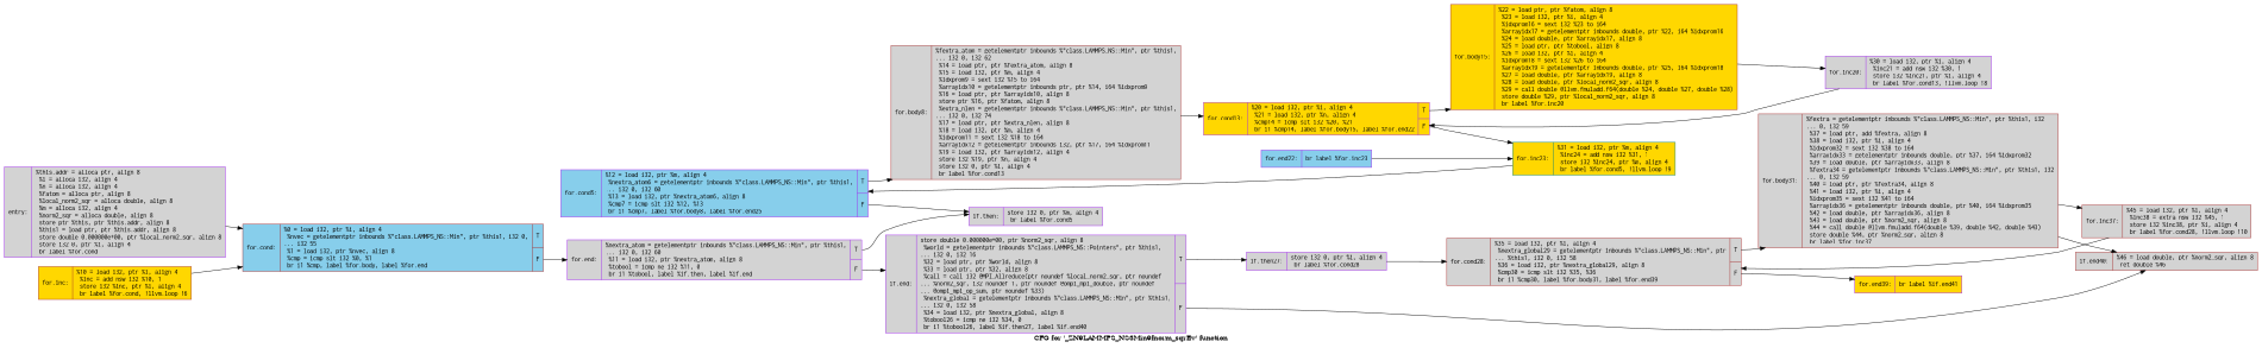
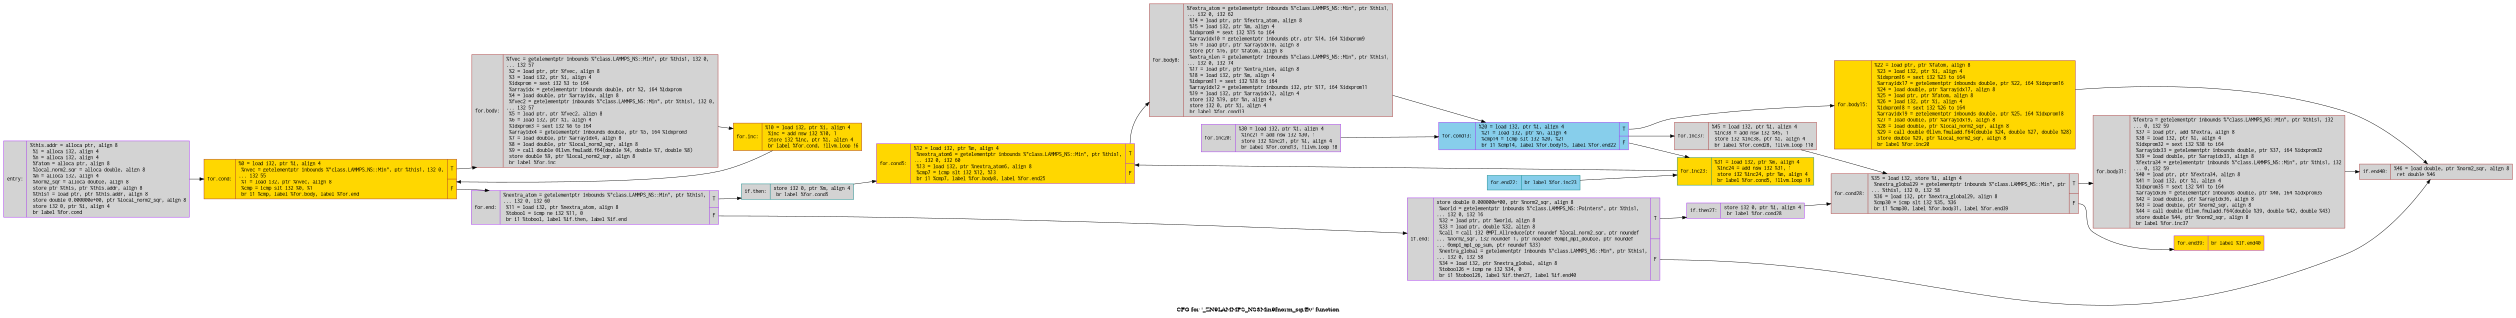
  digraph {
    label="CFG for '_ZN9LAMMPS_NS3Min9fnorm_sqrEv' function"
    rankdir=LR
    node [color=purple fillcolor=lightgrey fontname=Courier shape=record style=filled]
    n1 [label="{entry:\l|  %this.addr = alloca ptr, align 8\l  %i = alloca i32, align 4\l  %n = alloca i32, align 4\l  %fatom = alloca ptr, align 8\l  %local_norm2_sqr = alloca double, align 8\l  %m = alloca i32, align 4\l  %norm2_sqr = alloca double, align 8\l  store ptr %this, ptr %this.addr, align 8\l  %this1 = load ptr, ptr %this.addr, align 8\l  store double 0.000000e+00, ptr %local_norm2_sqr, align 8\l  store i32 0, ptr %i, align 4\l  br label %for.cond\l}"]
-   n2 [color=brown fillcolor=skyblue label="{for.cond:\l|  %0 = load i32, ptr %i, align 4\l  %nvec = getelementptr inbounds %\"class.LAMMPS_NS::Min\", ptr %this1, i32 0,\l... i32 55\l  %1 = load i32, ptr %nvec, align 8\l  %cmp = icmp slt i32 %0, %1\l  br i1 %cmp, label %for.body, label %for.end\l|{<s0>T|<s1>F}}"]
+   n2 [color=brown fillcolor=gold label="{for.cond:\l|  %0 = load i32, ptr %i, align 4\l  %nvec = getelementptr inbounds %\"class.LAMMPS_NS::Min\", ptr %this1, i32 0,\l... i32 55\l  %1 = load i32, ptr %nvec, align 8\l  %cmp = icmp slt i32 %0, %1\l  br i1 %cmp, label %for.body, label %for.end\l|{<s0>T|<s1>F}}"]
+   n3 [color=brown label="{for.body:\l|  %fvec = getelementptr inbounds %\"class.LAMMPS_NS::Min\", ptr %this1, i32 0,\l... i32 57\l  %2 = load ptr, ptr %fvec, align 8\l  %3 = load i32, ptr %i, align 4\l  %idxprom = sext i32 %3 to i64\l  %arrayidx = getelementptr inbounds double, ptr %2, i64 %idxprom\l  %4 = load double, ptr %arrayidx, align 8\l  %fvec2 = getelementptr inbounds %\"class.LAMMPS_NS::Min\", ptr %this1, i32 0,\l... i32 57\l  %5 = load ptr, ptr %fvec2, align 8\l  %6 = load i32, ptr %i, align 4\l  %idxprom3 = sext i32 %6 to i64\l  %arrayidx4 = getelementptr inbounds double, ptr %5, i64 %idxprom3\l  %7 = load double, ptr %arrayidx4, align 8\l  %8 = load double, ptr %local_norm2_sqr, align 8\l  %9 = call double @llvm.fmuladd.f64(double %4, double %7, double %8)\l  store double %9, ptr %local_norm2_sqr, align 8\l  br label %for.inc\l}"]
    n4 [label="{for.end:\l|  %nextra_atom = getelementptr inbounds %\"class.LAMMPS_NS::Min\", ptr %this1,\l... i32 0, i32 60\l  %11 = load i32, ptr %nextra_atom, align 8\l  %tobool = icmp ne i32 %11, 0\l  br i1 %tobool, label %if.then, label %if.end\l|{<s0>T|<s1>F}}"]
    n5 [color=brown fillcolor=gold label="{for.inc:\l|  %10 = load i32, ptr %i, align 4\l  %inc = add nsw i32 %10, 1\l  store i32 %inc, ptr %i, align 4\l  br label %for.cond, !llvm.loop !6\l}"]
-   n6 [label="{if.then:\l|  store i32 0, ptr %m, align 4\l  br label %for.cond5\l}"]
-   n7 [label="{if.end:\l|  store double 0.000000e+00, ptr %norm2_sqr, align 8\l  %world = getelementptr inbounds %\"class.LAMMPS_NS::Pointers\", ptr %this1,\l... i32 0, i32 16\l  %32 = load ptr, ptr %world, align 8\l  %33 = load ptr, ptr %32, align 8\l  %call = call i32 @MPI_Allreduce(ptr noundef %local_norm2_sqr, ptr noundef\l... %norm2_sqr, i32 noundef 1, ptr noundef @ompi_mpi_double, ptr noundef\l... @ompi_mpi_op_sum, ptr noundef %33)\l  %nextra_global = getelementptr inbounds %\"class.LAMMPS_NS::Min\", ptr %this1,\l... i32 0, i32 58\l  %34 = load i32, ptr %nextra_global, align 8\l  %tobool26 = icmp ne i32 %34, 0\l  br i1 %tobool26, label %if.then27, label %if.end40\l|{<s0>T|<s1>F}}"]
-   n8 [fillcolor=skyblue label="{for.cond5:\l|  %12 = load i32, ptr %m, align 4\l  %nextra_atom6 = getelementptr inbounds %\"class.LAMMPS_NS::Min\", ptr %this1,\l... i32 0, i32 60\l  %13 = load i32, ptr %nextra_atom6, align 8\l  %cmp7 = icmp slt i32 %12, %13\l  br i1 %cmp7, label %for.body8, label %for.end25\l|{<s0>T|<s1>F}}"]
+   n6 [color=teal label="{if.then:\l|  store i32 0, ptr %m, align 4\l  br label %for.cond5\l}"]
+   n7 [label="{if.end:\l|  store double 0.000000e+00, ptr %norm2_sqr, align 8\l  %world = getelementptr inbounds %\"class.LAMMPS_NS::Pointers\", ptr %this1,\l... i32 0, i32 16\l  %32 = load ptr, ptr %world, align 8\l  %33 = load ptr, double %32, align 8\l  %call = call i32 @MPI_Allreduce(ptr noundef %local_norm2_sqr, ptr noundef\l... %norm2_sqr, i32 noundef 1, ptr noundef @ompi_mpi_double, ptr noundef\l... @ompi_mpi_op_sum, ptr noundef %33)\l  %nextra_global = getelementptr inbounds %\"class.LAMMPS_NS::Min\", ptr %this1,\l... i32 0, i32 58\l  %34 = load i32, ptr %nextra_global, align 8\l  %tobool26 = icmp ne i32 %34, 0\l  br i1 %tobool26, label %if.then27, label %if.end40\l|{<s0>T|<s1>F}}"]
+   n8 [fillcolor=gold label="{for.cond5:\l|  %12 = load i32, ptr %m, align 4\l  %nextra_atom6 = getelementptr inbounds %\"class.LAMMPS_NS::Min\", ptr %this1,\l... i32 0, i32 60\l  %13 = load i32, ptr %nextra_atom6, align 8\l  %cmp7 = icmp slt i32 %12, %13\l  br i1 %cmp7, label %for.body8, label %for.end25\l|{<s0>T|<s1>F}}"]
    n9 [label="{if.then27:\l|  store i32 0, ptr %i, align 4\l  br label %for.cond28\l}"]
    n10 [color=brown label="{if.end40:\l|  %46 = load double, ptr %norm2_sqr, align 8\l  ret double %46\l}"]
    n11 [color=brown label="{for.body8:\l|  %fextra_atom = getelementptr inbounds %\"class.LAMMPS_NS::Min\", ptr %this1,\l... i32 0, i32 62\l  %14 = load ptr, ptr %fextra_atom, align 8\l  %15 = load i32, ptr %m, align 4\l  %idxprom9 = sext i32 %15 to i64\l  %arrayidx10 = getelementptr inbounds ptr, ptr %14, i64 %idxprom9\l  %16 = load ptr, ptr %arrayidx10, align 8\l  store ptr %16, ptr %fatom, align 8\l  %extra_nlen = getelementptr inbounds %\"class.LAMMPS_NS::Min\", ptr %this1,\l... i32 0, i32 74\l  %17 = load ptr, ptr %extra_nlen, align 8\l  %18 = load i32, ptr %m, align 4\l  %idxprom11 = sext i32 %18 to i64\l  %arrayidx12 = getelementptr inbounds i32, ptr %17, i64 %idxprom11\l  %19 = load i32, ptr %arrayidx12, align 4\l  store i32 %19, ptr %n, align 4\l  store i32 0, ptr %i, align 4\l  br label %for.cond13\l}"]
-   n12 [color=brown label="{for.cond28:\l|  %35 = load i32, ptr %i, align 4\l  %nextra_global29 = getelementptr inbounds %\"class.LAMMPS_NS::Min\", ptr\l... %this1, i32 0, i32 58\l  %36 = load i32, ptr %nextra_global29, align 8\l  %cmp30 = icmp slt i32 %35, %36\l  br i1 %cmp30, label %for.body31, label %for.end39\l|{<s0>T|<s1>F}}"]
-   n13 [fillcolor=gold label="{for.cond13:\l|  %20 = load i32, ptr %i, align 4\l  %21 = load i32, ptr %n, align 4\l  %cmp14 = icmp slt i32 %20, %21\l  br i1 %cmp14, label %for.body15, label %for.end22\l|{<s0>T|<s1>F}}"]
-   n14 [color=brown fillcolor=gold label="{for.body15:\l|  %22 = load ptr, ptr %fatom, align 8\l  %23 = load i32, ptr %i, align 4\l  %idxprom16 = sext i32 %23 to i64\l  %arrayidx17 = getelementptr inbounds double, ptr %22, i64 %idxprom16\l  %24 = load double, ptr %arrayidx17, align 8\l  %25 = load ptr, ptr %tobool, align 8\l  %26 = load i32, ptr %i, align 4\l  %idxprom18 = sext i32 %26 to i64\l  %arrayidx19 = getelementptr inbounds double, ptr %25, i64 %idxprom18\l  %27 = load double, ptr %arrayidx19, align 8\l  %28 = load double, ptr %local_norm2_sqr, align 8\l  %29 = call double @llvm.fmuladd.f64(double %24, double %27, double %28)\l  store double %29, ptr %local_norm2_sqr, align 8\l  br label %for.inc20\l}"]
+   n12 [color=brown label="{for.cond28:\l|  %35 = load i32, store %i, align 4\l  %nextra_global29 = getelementptr inbounds %\"class.LAMMPS_NS::Min\", ptr\l... %this1, i32 0, i32 58\l  %36 = load i32, ptr %nextra_global29, align 8\l  %cmp30 = icmp slt i32 %35, %36\l  br i1 %cmp30, label %for.body31, label %for.end39\l|{<s0>T|<s1>F}}"]
+   n13 [fillcolor=skyblue label="{for.cond13:\l|  %20 = load i32, ptr %i, align 4\l  %21 = load i32, ptr %n, align 4\l  %cmp14 = icmp slt i32 %20, %21\l  br i1 %cmp14, label %for.body15, label %for.end22\l|{<s0>T|<s1>F}}"]
+   n14 [color=brown fillcolor=gold label="{for.body15:\l|  %22 = load ptr, ptr %fatom, align 8\l  %23 = load i32, ptr %i, align 4\l  %idxprom16 = sext i32 %23 to i64\l  %arrayidx17 = getelementptr inbounds double, ptr %22, i64 %idxprom16\l  %24 = load double, ptr %arrayidx17, align 8\l  %25 = load ptr, ptr %fatom, align 8\l  %26 = load i32, ptr %i, align 4\l  %idxprom18 = sext i32 %26 to i64\l  %arrayidx19 = getelementptr inbounds double, ptr %25, i64 %idxprom18\l  %27 = load double, ptr %arrayidx19, align 8\l  %28 = load double, ptr %local_norm2_sqr, align 8\l  %29 = call double @llvm.fmuladd.f64(double %24, double %27, double %28)\l  store double %29, ptr %local_norm2_sqr, align 8\l  br label %for.inc20\l}"]
    n15 [color=teal fillcolor=gold label="{for.inc23:\l|  %31 = load i32, ptr %m, align 4\l  %inc24 = add nsw i32 %31, 1\l  store i32 %inc24, ptr %m, align 4\l  br label %for.cond5, !llvm.loop !9\l}"]
    n16 [label="{for.inc20:\l|  %30 = load i32, ptr %i, align 4\l  %inc21 = add nsw i32 %30, 1\l  store i32 %inc21, ptr %i, align 4\l  br label %for.cond13, !llvm.loop !8\l}"]
-   n17 [fillcolor=skyblue label="{for.end22:\l|  br label %for.inc23\l}"]
+   n17 [color=teal fillcolor=skyblue label="{for.end22:\l|  br label %for.inc23\l}"]
    n18 [color=brown label="{for.body31:\l|  %fextra = getelementptr inbounds %\"class.LAMMPS_NS::Min\", ptr %this1, i32\l... 0, i32 59\l  %37 = load ptr, add %fextra, align 8\l  %38 = load i32, ptr %i, align 4\l  %idxprom32 = sext i32 %38 to i64\l  %arrayidx33 = getelementptr inbounds double, ptr %37, i64 %idxprom32\l  %39 = load double, ptr %arrayidx33, align 8\l  %fextra34 = getelementptr inbounds %\"class.LAMMPS_NS::Min\", ptr %this1, i32\l... 0, i32 59\l  %40 = load ptr, ptr %fextra34, align 8\l  %41 = load i32, ptr %i, align 4\l  %idxprom35 = sext i32 %41 to i64\l  %arrayidx36 = getelementptr inbounds double, ptr %40, i64 %idxprom35\l  %42 = load double, ptr %arrayidx36, align 8\l  %43 = load double, ptr %norm2_sqr, align 8\l  %44 = call double @llvm.fmuladd.f64(double %39, double %42, double %43)\l  store double %44, ptr %norm2_sqr, align 8\l  br label %for.inc37\l}"]
-   n19 [fillcolor=gold label="{for.end39:\l|  br label %if.end41\l}"]
-   n20 [color=brown label="{for.inc37:\l|  %45 = load i32, ptr %i, align 4\l  %inc38 = extra nsw i32 %45, 1\l  store i32 %inc38, ptr %i, align 4\l  br label %for.cond28, !llvm.loop !10\l}"]
+   n19 [fillcolor=gold label="{for.end39:\l|  br label %if.end40\l}"]
+   n20 [color=brown label="{for.inc37:\l|  %45 = load i32, ptr %i, align 4\l  %inc38 = add nsw i32 %45, 1\l  store i32 %inc38, ptr %i, align 4\l  br label %for.cond28, !llvm.loop !10\l}"]
    n1 -> n2
+   n2 -> n3 [tailport=s0]
    n2 -> n4 [tailport=s1]
+   n3 -> n5
    n4 -> n6 [tailport=s0]
    n4 -> n7 [tailport=s1]
    n5 -> n2
-   n8 -> n6
+   n6 -> n8
    n7 -> n9 [tailport=s0]
    n7 -> n10 [tailport=s1]
    n8 -> n11 [tailport=s0]
    n9 -> n12
    n11 -> n13
    n12 -> n18 [tailport=s0]
    n12 -> n19 [tailport=s1]
    n13 -> n14 [tailport=s0]
    n13 -> n15 [tailport=s1]
-   n14 -> n16
+   n14 -> n10
    n15 -> n8
    n16 -> n13
    n17 -> n15
    n18 -> n10
-   n18 -> n20
+   n13 -> n20
    n20 -> n12
  }
